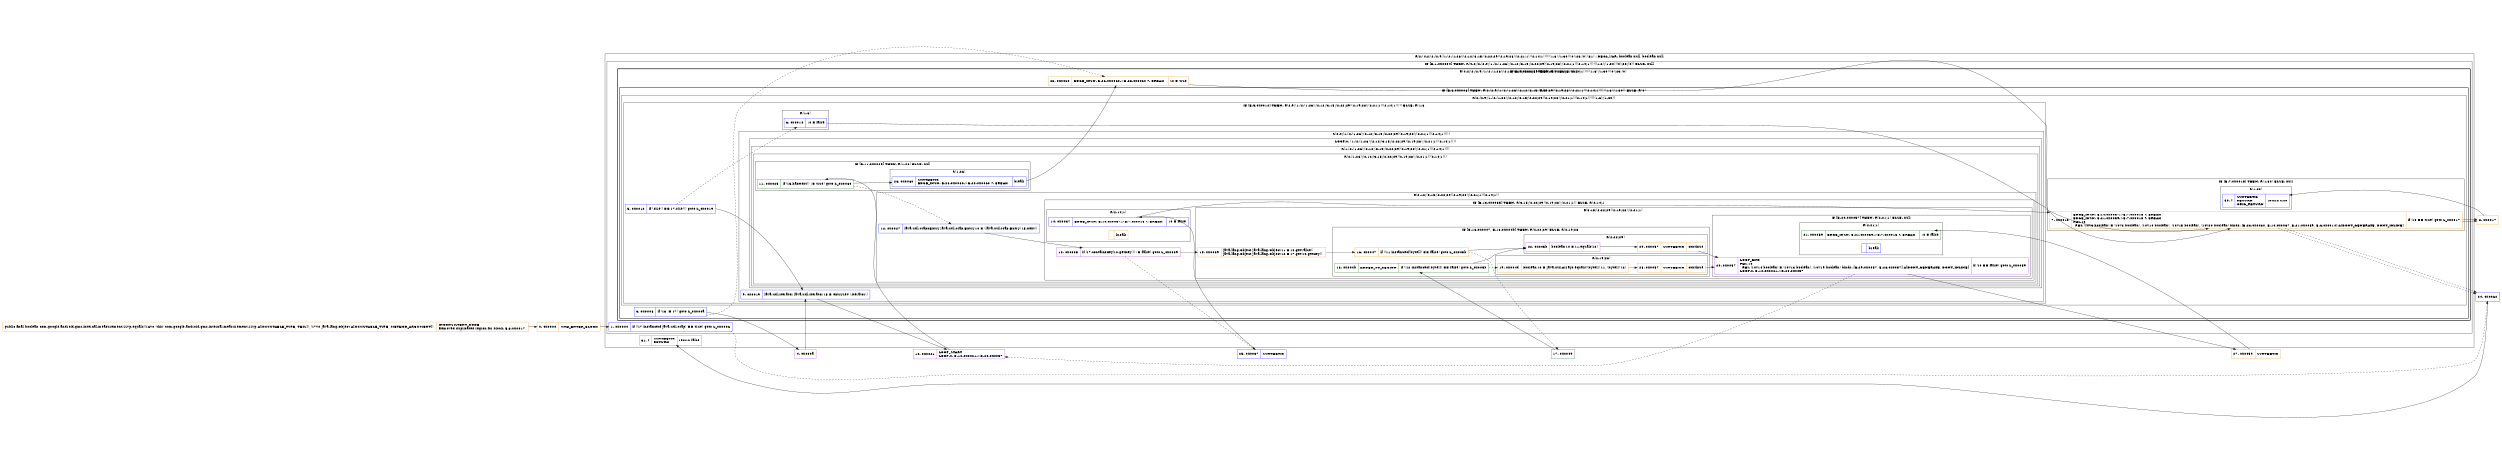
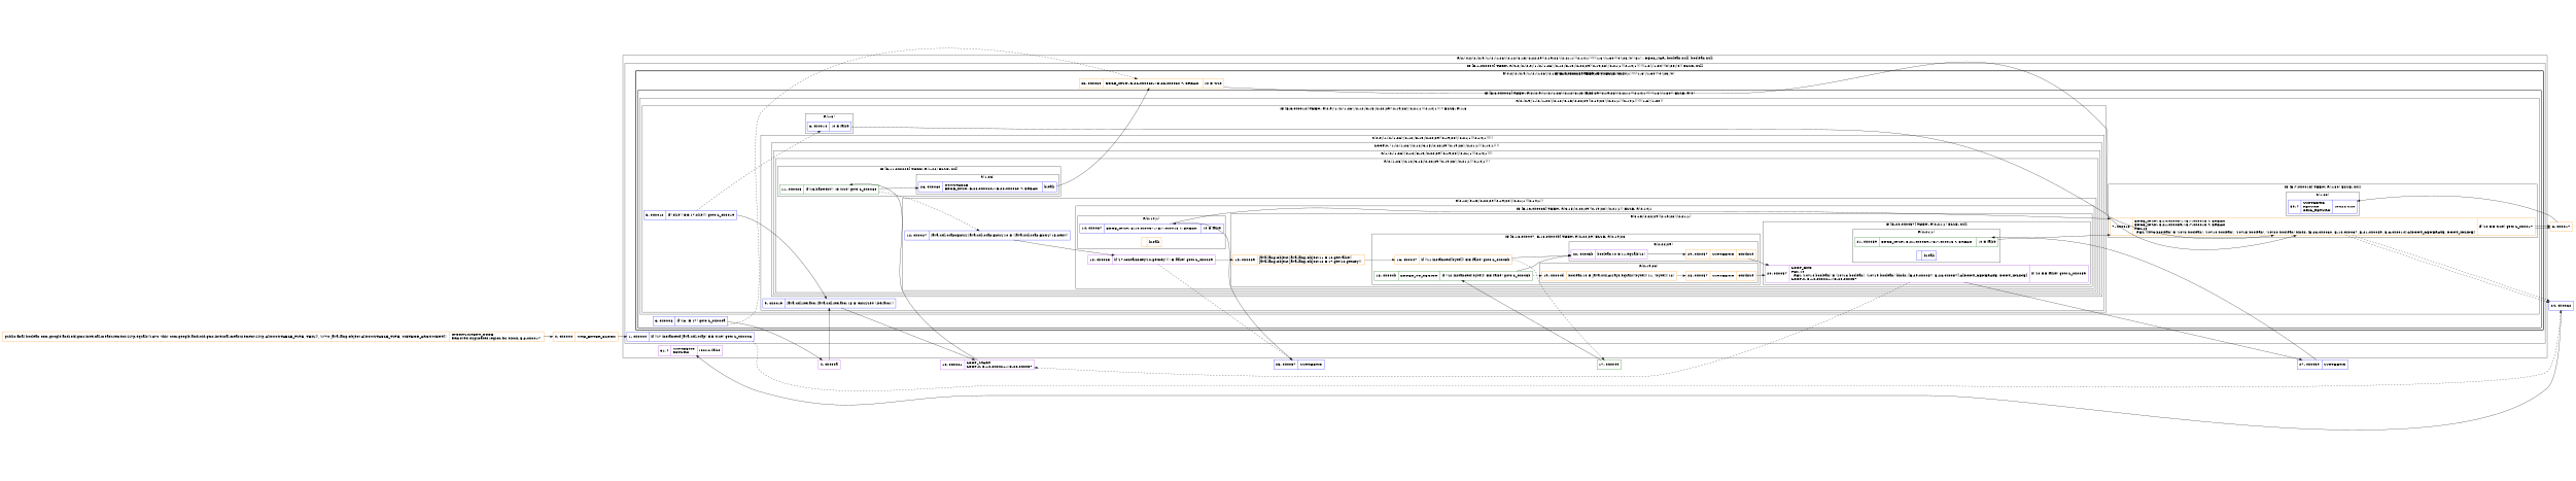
  digraph {
    rankdir=LR
    node [color=blue shape=record]
-   n1 [label="{26\:\ 0x0060|SYNTHETIC\lEDGE_INSN: B:26:0x0060\-\>B:23:0x0060 ?: BREAK  \l|break\l}"]
+   n1 [label="{26\:\ 0x0060|IMMUTABLE\lEDGE_INSN: B:26:0x0060\-\>B:23:0x0060 ?: BREAK  \l|break\l}"]
    n2 [color=darkgreen label="{11\:\ 0x0025|if (r5.hasNext() != true) goto L_0x0060\l}"]
    n3 [color=purple label="{22\:\ 0x005b|boolean r0 = r1.equals(r2)\l}"]
    n4 [color=darkorange label="{29\:\ 0x0057|SYNTHETIC\l|continue\l}"]
    n5 [color=darkorange label="{19\:\ 0x004d|boolean r0 = java.util.Arrays.equals((byte[]) r1, (byte[]) r2)\l}"]
    n6 [color=darkorange label="{28\:\ 0x0057|SYNTHETIC\l|continue\l}"]
    n7 [color=darkorange label="{16\:\ 0x0047|if ((r1 instanceof byte[]) == false) goto L_0x005b\l}"]
    n8 [color=darkgreen label="{18\:\ 0x004b|ADDED_TO_REGION\l|if ((r2 instanceof byte[]) == false) goto L_0x005b\l}"]
    n9 [color=darkgreen label="{21\:\ 0x0059|EDGE_INSN: B:21:0x0059\-\>B:7:0x0015 ?: BREAK  \l|r0 = false\l}"]
    n10 [label="{|break\l}"]
    n11 [color=purple label="{20\:\ 0x0057|LOOP_END\lPHI: r0 \l  PHI: (r0v14 boolean) = (r0v13 boolean), (r0v19 boolean) binds: [B:29:0x0057, B:28:0x0057] A[DONT_GENERATE, DONT_INLINE]\lLOOP:0: B:10:0x0021\-\>B:20:0x0057\l|if (r0 == false) goto L_0x0059\l}"]
    n12 [color=darkorange label="{15\:\ 0x0039|java.lang.Object java.lang.Object r1 = r0.getValue()\ljava.lang.Object java.lang.Object r2 = r7.get(r0.getKey())\l}"]
    n13 [label="{14\:\ 0x0037|EDGE_INSN: B:14:0x0037\-\>B:7:0x0015 ?: BREAK  \l|r0 = false\l}"]
    n14 [color=darkorange label="{|break\l}"]
    n15 [color=purple label="{13\:\ 0x0035|if (r7.containsKey(r0.getKey()) != false) goto L_0x0039\l}"]
    n16 [label="{12\:\ 0x0027|java.util.Map$Entry java.util.Map.Entry r0 = (java.util.Map.Entry) r5.next()\l}"]
    n17 [label="{9\:\ 0x0019|java.util.Iterator java.util.Iterator r5 = entrySet().iterator()\l}"]
    n18 [label="{6\:\ 0x0014|r0 = false\l}"]
    n19 [label="{5\:\ 0x0012|if (size() == r7.size()) goto L_0x0019\l}"]
    n20 [label="{30\:\ ?|SYNTHETIC\lRETURN\lORIG_RETURN\l|return true\l}"]
    n21 [color=darkorange label="{7\:\ 0x0015|EDGE_INSN: B:14:0x0037\-\>B:7:0x0015 ?: BREAK  \lEDGE_INSN: B:21:0x0059\-\>B:7:0x0015 ?: BREAK  \lPHI: r0 \l  PHI: (r0v3 boolean) = (r0v2 boolean), (r0v10 boolean), (r0v15 boolean), (r0v20 boolean) binds: [B:23:0x0060, B:14:0x0037, B:21:0x0059, B:6:0x0014] A[DONT_GENERATE, DONT_INLINE]\l|if (r0 == true) goto L_0x0017\l}"]
    n22 [label="{3\:\ 0x0008|if (r6 != r7) goto L_0x000a\l}"]
    n23 [color=darkorange label="{23\:\ 0x0060|EDGE_INSN: B:26:0x0060\-\>B:23:0x0060 ?: BREAK  \l|r0 = true\l}"]
    n24 [label="{1\:\ 0x0004|if ((r7 instanceof java.util.Map) == true) goto L_0x0006\l}"]
    n25 [color=purple label="{31\:\ ?|SYNTHETIC\lRETURN\l|return false\l}"]
    n26 [color=darkgreen label="{17\:\ 0x0049}"]
    n27 [color=purple label="{10\:\ 0x0021|LOOP_START\lLOOP:0: B:10:0x0021\-\>B:20:0x0057\l}"]
-   n28 [color=darkorange label="{27\:\ 0x0059|SYNTHETIC\l}"]
+   n28 [label="{27\:\ 0x0059|SYNTHETIC\l}"]
    n29 [label="{25\:\ 0x0037|SYNTHETIC\l}"]
    n30 [label="{24\:\ 0x0062}"]
    n31 [color=darkorange label="{8\:\ 0x0017}"]
    n32 [color=purple label="{4\:\ 0x000a}"]
    n33 [color=darkorange label="{0\:\ 0x0000|MTH_ENTER_BLOCK\l}"]
    n34 [color=darkorange label="{public final boolean com.google.android.gms.internal.measurement.zzvp.equals((r6v0 'this' com.google.android.gms.internal.measurement.zzvp A[IMMUTABLE_TYPE, THIS]), (r7v0 java.lang.Object A[IMMUTABLE_TYPE, METHOD_ARGUMENT]))  | INCONSISTENT_CODE\lRemoved duplicated region for block: B:8:0x0017 \l}"]
    subgraph cluster_1 {
      label="R(2:(4:2|(2:(2:9|(1:(2:(1:26)|(2:12|(3:15|(2:22|29)(2:19|28)|(2:21|1))(2:14|1)))))(1:6)|(1:30))(0)|23|(0))|31) | DECL_VAR: boolean null, boolean null\l"
      n25
      subgraph cluster_2 {
        label="IF [B:1:0x0004] THEN: R(4:2|(2:(2:9|(1:(2:(1:26)|(2:12|(3:15|(2:22|29)(2:19|28)|(2:21|1))(2:14|1)))))(1:6)|(1:30))(0)|23|(0)) ELSE: null"
        n24
        subgraph cluster_3 {
          label="R(4:2|(2:(2:9|(1:(2:(1:26)|(2:12|(3:15|(2:22|29)(2:19|28)|(2:21|1))(2:14|1)))))(1:6)|(1:30))(0)|23|(0))"
          n23
          subgraph cluster_4 {
            label="IF [B:3:0x0008] THEN: R(2:(2:9|(1:(2:(1:26)|(2:12|(3:15|(2:22|29)(2:19|28)|(2:21|1))(2:14|1)))))(1:6)|(1:30)) ELSE: R(0)"
            n22
            subgraph cluster_5 {
              label="R(2:(2:9|(1:(2:(1:26)|(2:12|(3:15|(2:22|29)(2:19|28)|(2:21|1))(2:14|1)))))(1:6)|(1:30))"
              subgraph cluster_6 {
                label="IF [B:5:0x0012] THEN: R(2:9|(1:(2:(1:26)|(2:12|(3:15|(2:22|29)(2:19|28)|(2:21|1))(2:14|1))))) ELSE: R(1:6)"
                n19
                subgraph cluster_7 {
                  label="R(2:9|(1:(2:(1:26)|(2:12|(3:15|(2:22|29)(2:19|28)|(2:21|1))(2:14|1)))))"
                  n17
                  subgraph cluster_8 {
                    label="LOOP:0: (1:(2:(1:26)|(2:12|(3:15|(2:22|29)(2:19|28)|(2:21|1))(2:14|1))))"
                    subgraph cluster_9 {
                      label="R(1:(2:(1:26)|(2:12|(3:15|(2:22|29)(2:19|28)|(2:21|1))(2:14|1))))"
                      subgraph cluster_10 {
                        label="R(2:(1:26)|(2:12|(3:15|(2:22|29)(2:19|28)|(2:21|1))(2:14|1)))"
                        subgraph cluster_11 {
                          label="IF [B:11:0x0025] THEN: R(1:26) ELSE: null"
                          n2
                          subgraph cluster_12 {
                            label="R(1:26)"
                            n1
                          }
                        }
                        subgraph cluster_13 {
                          label="R(2:12|(3:15|(2:22|29)(2:19|28)|(2:21|1))(2:14|1))"
                          n16
                          subgraph cluster_14 {
                            label="IF [B:13:0x0035] THEN: R(3:15|(2:22|29)(2:19|28)|(2:21|1)) ELSE: R(2:14|1)"
                            n15
                            subgraph cluster_15 {
                              label="R(3:15|(2:22|29)(2:19|28)|(2:21|1))"
                              n12
                              subgraph cluster_16 {
                                label="IF [B:16:0x0047, B:18:0x004b] THEN: R(2:22|29) ELSE: R(2:19|28)"
                                n7
                                n8
                                subgraph cluster_17 {
                                  label="R(2:22|29)"
                                  n3
                                  n4
                                }
                                subgraph cluster_18 {
                                  label="R(2:19|28)"
                                  n5
                                  n6
                                }
                              }
                              subgraph cluster_19 {
                                label="IF [B:20:0x0057] THEN: R(2:21|1) ELSE: null"
                                n11
                                subgraph cluster_20 {
                                  label="R(2:21|1)"
                                  n9
                                  n10
                                }
                              }
                            }
                            subgraph cluster_21 {
                              label="R(2:14|1)"
                              n13
                              n14
                            }
                          }
                        }
                      }
                    }
                  }
                }
                subgraph cluster_22 {
                  label="R(1:6)"
                  n18
                }
              }
              subgraph cluster_23 {
                label="IF [B:7:0x0015] THEN: R(1:30) ELSE: null"
                n21
                subgraph cluster_24 {
                  label="R(1:30)"
                  n20
                }
              }
            }
            subgraph cluster_25 {
              label="R(0)"
            }
          }
          subgraph cluster_26 {
            label="IF [B:7:0x0015] THEN: R(0) ELSE: null"
            subgraph cluster_27 {
              label="R(0)"
            }
          }
        }
      }
    }
    n1 -> n23
    n2 -> n1
    n2 -> n16 [style=dashed]
    n3 -> n4
    n4 -> n11
    n5 -> n6
    n6 -> n11
    n7 -> n3
    n7 -> n26 [style=dashed]
    n8 -> n3
    n8 -> n5 [style=dashed]
+   n9 -> n21
    n11 -> n27 [style=dashed]
    n11 -> n28
    n12 -> n7
    n13 -> n21
    n15 -> n12
    n15 -> n29 [style=dashed]
    n16 -> n15
    n17 -> n27
    n18 -> n21
    n19 -> n17
    n19 -> n18 [style=dashed]
    n21 -> n30 [style=dashed]
    n21 -> n30 [style=dashed]
    n21 -> n31
    n21 -> n31
    n22 -> n23 [style=dashed]
    n22 -> n32
    n23 -> n21
    n24 -> n30 [style=dashed]
    n26 -> n8
    n27 -> n2
    n28 -> n9
    n29 -> n13
    n30 -> n25
    n31 -> n20
    n32 -> n17
    n33 -> n24
    n34 -> n33
  }
